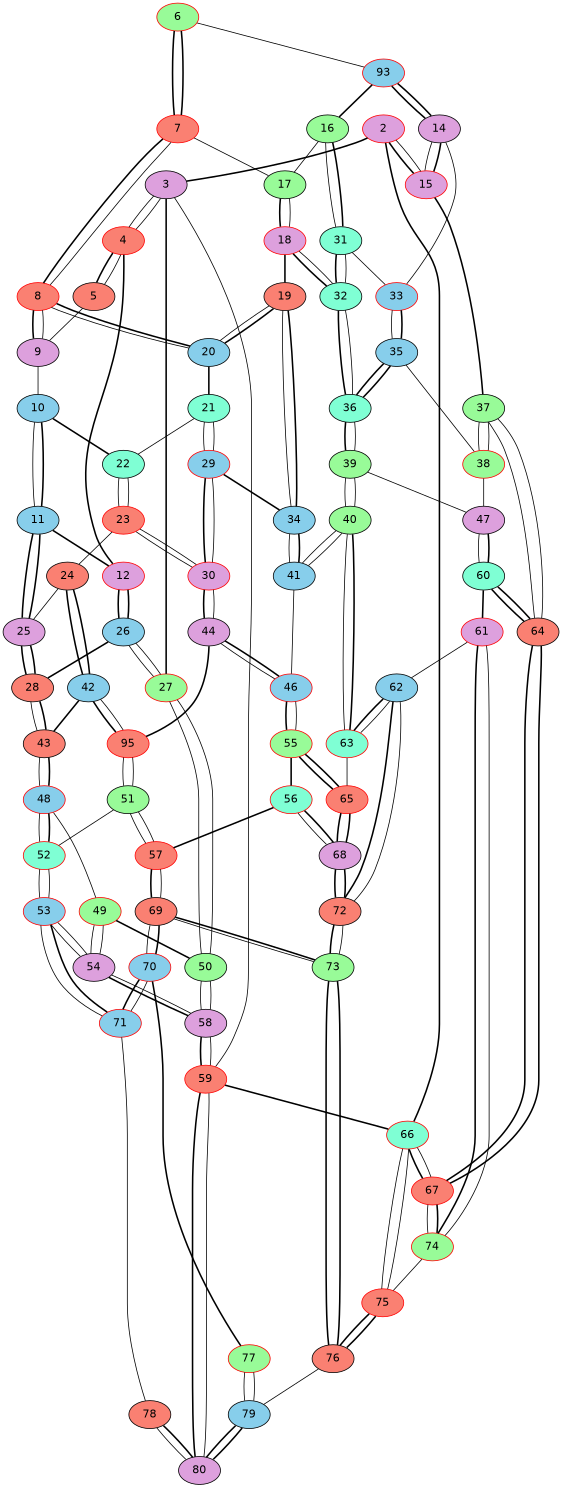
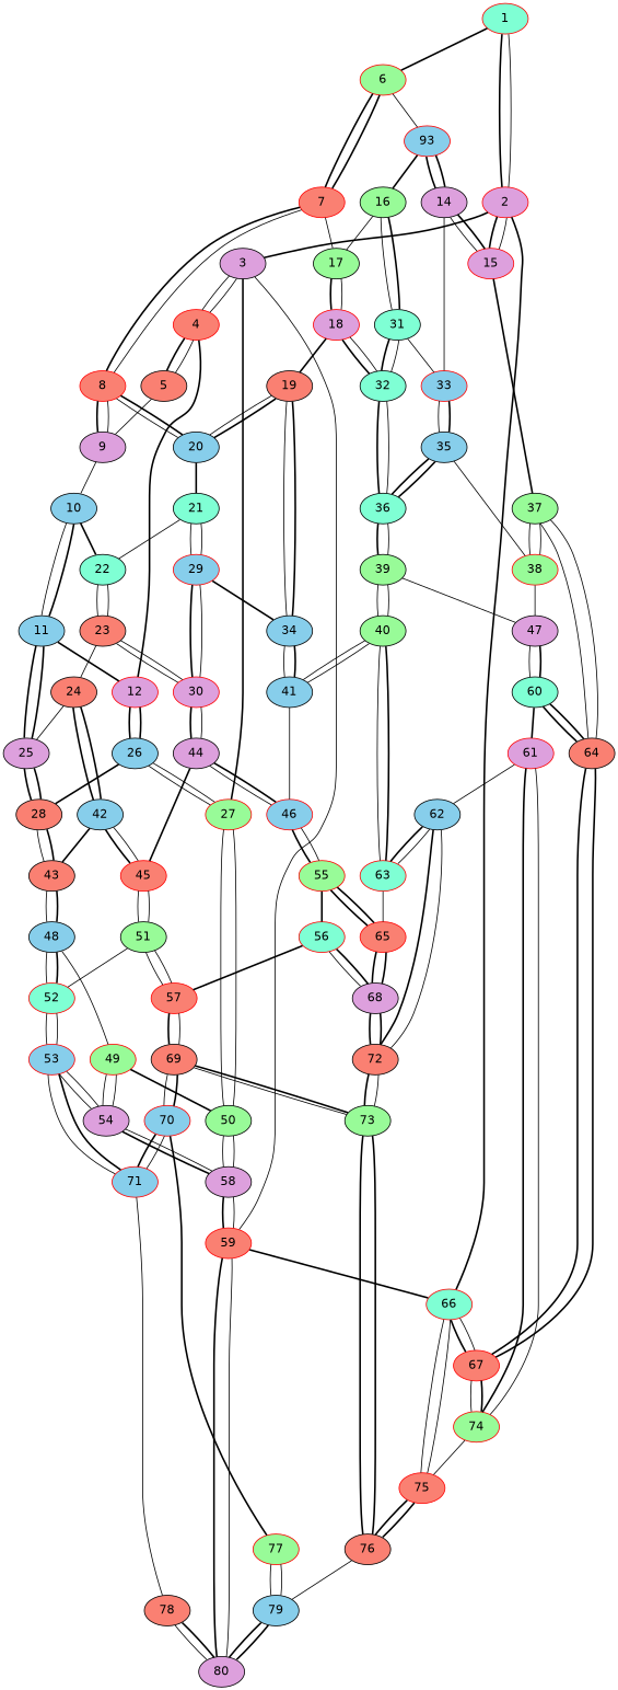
  graph {
    fontname="DejaVu Sans"
    node [color=black fillcolor=salmon fontname="DejaVu Sans" style=filled]
    edge [fontname="DejaVu Sans" style=solid]
+   1 [color=red fillcolor=aquamarine]
    2 [color=red fillcolor=plum]
    6 [color=red fillcolor=palegreen]
    3 [fillcolor=plum]
    15 [color=red fillcolor=plum]
    66 [color=red fillcolor=aquamarine]
    7 [color=red]
    n8 [color=red fillcolor=skyblue label=93]
    4 [color=red]
    27 [color=red fillcolor=palegreen]
    59 [color=red]
    37 [fillcolor=palegreen]
    67 [color=red]
    75 [color=red]
    5
    12 [color=red fillcolor=plum]
    50 [fillcolor=palegreen]
    80 [fillcolor=plum]
    9 [fillcolor=plum]
    26 [fillcolor=skyblue]
    10 [fillcolor=skyblue]
    8 [color=red]
    17 [fillcolor=palegreen]
    14 [fillcolor=plum]
    16 [fillcolor=palegreen]
    20 [fillcolor=skyblue]
    18 [color=red fillcolor=plum]
    21 [fillcolor=aquamarine]
    11 [fillcolor=skyblue]
    22 [fillcolor=aquamarine]
    25 [fillcolor=plum]
-   23 [color=red]
+   23
    28
    33 [color=red fillcolor=skyblue]
    31 [fillcolor=aquamarine]
    35 [fillcolor=skyblue]
    38 [color=red fillcolor=palegreen]
    64
    32 [fillcolor=aquamarine]
    19
    34 [fillcolor=skyblue]
    36 [fillcolor=aquamarine]
    41 [fillcolor=skyblue]
    29 [color=red fillcolor=skyblue]
    30 [color=red fillcolor=plum]
    24
    42 [fillcolor=skyblue]
    44 [fillcolor=plum]
    43
-   45 [color=red label=95]
+   45 [color=red]
    58 [fillcolor=plum]
-   48 [color=red fillcolor=skyblue]
+   48 [fillcolor=skyblue]
    46 [color=red fillcolor=skyblue]
    39 [fillcolor=palegreen]
    47 [fillcolor=plum]
    40 [fillcolor=palegreen]
    60 [fillcolor=aquamarine]
    63 [color=red fillcolor=aquamarine]
    65 [color=red]
    55 [color=red fillcolor=palegreen]
    51 [fillcolor=palegreen]
    49 [color=red fillcolor=palegreen]
    52 [color=red fillcolor=aquamarine]
    57 [color=red]
    56 [color=red fillcolor=aquamarine]
    61 [color=red fillcolor=plum]
    54 [fillcolor=plum]
    53 [color=red fillcolor=skyblue]
    69
    71 [color=red fillcolor=skyblue]
    78
    68 [fillcolor=plum]
    72
    70 [color=red fillcolor=skyblue]
    73 [fillcolor=palegreen]
    62 [fillcolor=skyblue]
    74 [color=red fillcolor=palegreen]
    76
    77 [color=red fillcolor=palegreen]
    79 [fillcolor=skyblue]
+   1 -- 2 [style=bold]
+   1 -- 2
+   1 -- 6 [style=bold]
    2 -- 3 [style=bold]
    2 -- 15 [style=bold]
    2 -- 15
    2 -- 66 [style=bold]
    6 -- 7 [style=bold]
    6 -- 7 [style=bold]
    6 -- n8
    3 -- 4
    3 -- 4
    3 -- 27 [style=bold]
    3 -- 59
    15 -- 37 [style=bold]
    66 -- 67 [style=bold]
    66 -- 67
    66 -- 75
    66 -- 75
    7 -- 8 [style=bold]
    7 -- 8
    7 -- 17
    n8 -- 14 [style=bold]
    n8 -- 14 [style=bold]
    n8 -- 16 [style=bold]
    4 -- 5 [style=bold]
    4 -- 5
    4 -- 12 [style=bold]
    27 -- 50
    27 -- 50
    59 -- 66 [style=bold]
    59 -- 80 [style=bold]
    59 -- 80
    37 -- 38
    37 -- 38
    37 -- 64
    37 -- 64
    67 -- 74
    67 -- 74 [style=bold]
    75 -- 76 [style=bold]
    75 -- 76 [style=bold]
    5 -- 9
    12 -- 26 [style=bold]
    12 -- 26 [style=bold]
    50 -- 58
    50 -- 58
    9 -- 10
    26 -- 27
    26 -- 27
    26 -- 28 [style=bold]
    10 -- 11
    10 -- 11 [style=bold]
    10 -- 22 [style=bold]
    8 -- 9 [style=bold]
    8 -- 9
    8 -- 20
    8 -- 20 [style=bold]
    17 -- 18 [style=bold]
    17 -- 18
    14 -- 15
    14 -- 15 [style=bold]
    14 -- 33
    16 -- 17
    16 -- 31
    16 -- 31 [style=bold]
    20 -- 21 [style=bold]
    18 -- 32 [style=bold]
    18 -- 32
    18 -- 19 [style=bold]
    21 -- 22
    21 -- 29
    21 -- 29
    11 -- 12 [style=bold]
    11 -- 25 [style=bold]
    11 -- 25 [style=bold]
    22 -- 23
    22 -- 23
    25 -- 28 [style=bold]
    25 -- 28 [style=bold]
    23 -- 30
    23 -- 30
    23 -- 24
    28 -- 43
    28 -- 43 [style=bold]
    33 -- 35
    33 -- 35 [style=bold]
    31 -- 33
    31 -- 32 [style=bold]
    31 -- 32
    35 -- 38
    35 -- 36 [style=bold]
    35 -- 36 [style=bold]
    38 -- 47
    64 -- 67 [style=bold]
    64 -- 67 [style=bold]
    32 -- 36 [style=bold]
    32 -- 36
    19 -- 20
    19 -- 20 [style=bold]
    19 -- 34
    19 -- 34 [style=bold]
    34 -- 41
    34 -- 41 [style=bold]
    36 -- 39 [style=bold]
    36 -- 39
    41 -- 46
    29 -- 34 [style=bold]
    29 -- 30 [style=bold]
    29 -- 30
    30 -- 44 [style=bold]
    30 -- 44
    24 -- 25
    24 -- 42 [style=bold]
    24 -- 42 [style=bold]
    42 -- 43 [style=bold]
    42 -- 45 [style=bold]
    42 -- 45
    44 -- 45 [style=bold]
    44 -- 46
    44 -- 46 [style=bold]
    43 -- 48
    43 -- 48 [style=bold]
    45 -- 51
    45 -- 51
    58 -- 59 [style=bold]
    58 -- 59
    48 -- 49
    48 -- 52
    48 -- 52 [style=bold]
    46 -- 55 [style=bold]
    46 -- 55
    39 -- 47
    39 -- 40
    39 -- 40
    47 -- 60
    47 -- 60 [style=bold]
    40 -- 41
    40 -- 41
    40 -- 63
    40 -- 63 [style=bold]
    60 -- 64 [style=bold]
    60 -- 64 [style=bold]
    60 -- 61 [style=bold]
    63 -- 65
    65 -- 68 [style=bold]
    65 -- 68 [style=bold]
    55 -- 65 [style=bold]
    55 -- 65 [style=bold]
    55 -- 56 [style=bold]
    51 -- 52
    51 -- 57
    51 -- 57
    49 -- 50 [style=bold]
    49 -- 54
    49 -- 54
    52 -- 53
    52 -- 53
    57 -- 69 [style=bold]
    57 -- 69
    56 -- 57 [style=bold]
    56 -- 68
    56 -- 68 [style=bold]
    61 -- 62
    61 -- 74 [style=bold]
    61 -- 74
    54 -- 58 [style=bold]
    54 -- 58
    53 -- 54
    53 -- 54
    53 -- 71
    53 -- 71 [style=bold]
    69 -- 70
    69 -- 70 [style=bold]
    69 -- 73
    69 -- 73 [style=bold]
    71 -- 78
    78 -- 80
    78 -- 80 [style=bold]
    68 -- 72 [style=bold]
    68 -- 72 [style=bold]
    72 -- 73 [style=bold]
    72 -- 73
    70 -- 71 [style=bold]
    70 -- 71
    70 -- 77 [style=bold]
    73 -- 76 [style=bold]
    73 -- 76 [style=bold]
    62 -- 63 [style=bold]
    62 -- 63
    62 -- 72 [style=bold]
    62 -- 72
    74 -- 75
    76 -- 79
    77 -- 79
    77 -- 79
    79 -- 80 [style=bold]
    79 -- 80 [style=bold]
  }
